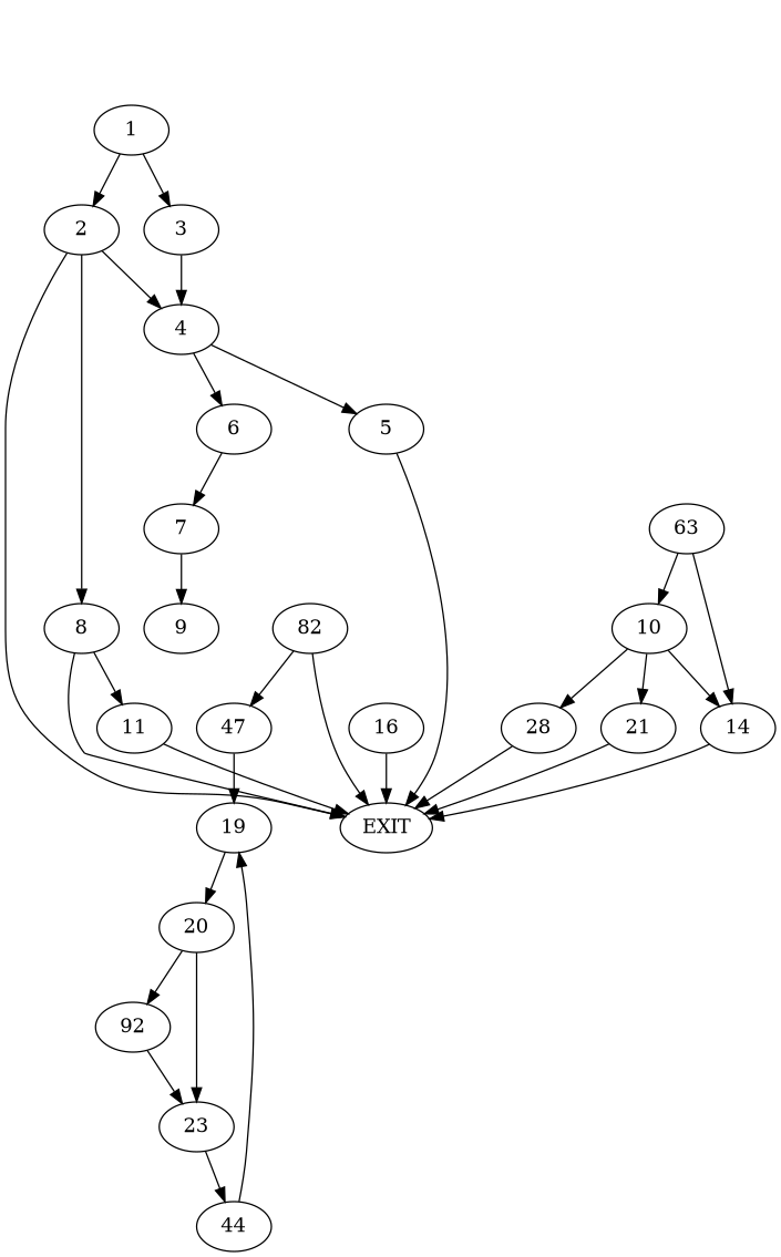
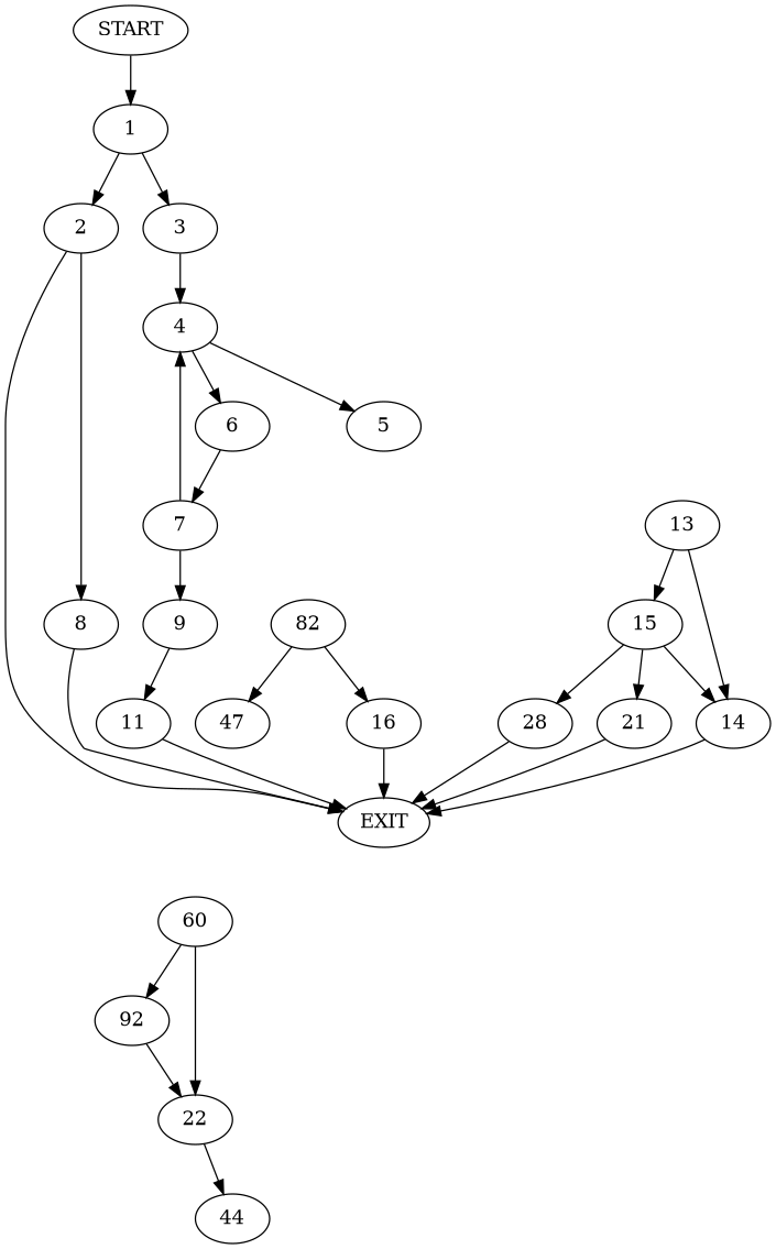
  digraph {
+   n1 [label=START]
    1
    2
    3
    n5 [label=EXIT]
    8
    4
    5
    6
    7
    9
    11
    n13 [label=82]
    16
    n15 [label=47]
-   13 [label=63]
+   13
    14
-   15 [label=10]
-   19
+   15
    n20 [label=28]
    21
-   20
+   20 [label=60]
    n23 [label=92]
-   23
+   23 [label=22]
    n25 [label=44]
+   n1 -> 1
    1 -> 2
    1 -> 3
    2 -> n5
    2 -> 8
    3 -> 4
    8 -> n5
    4 -> 5
    4 -> 6
-   5 -> n5
    6 -> 7
-   2 -> 4
+   7 -> 4
    7 -> 9
-   8 -> 11
+   9 -> 11
    11 -> n5
-   n13 -> n5
+   n13 -> 16
    n13 -> n15
    16 -> n5
-   n15 -> 19
    13 -> 14
    13 -> 15
    14 -> n5
    15 -> 14
    15 -> n20
    15 -> 21
-   19 -> 20
    n20 -> n5
    21 -> n5
    20 -> n23
    20 -> 23
    n23 -> 23
    23 -> n25
-   n25 -> 19
  }
